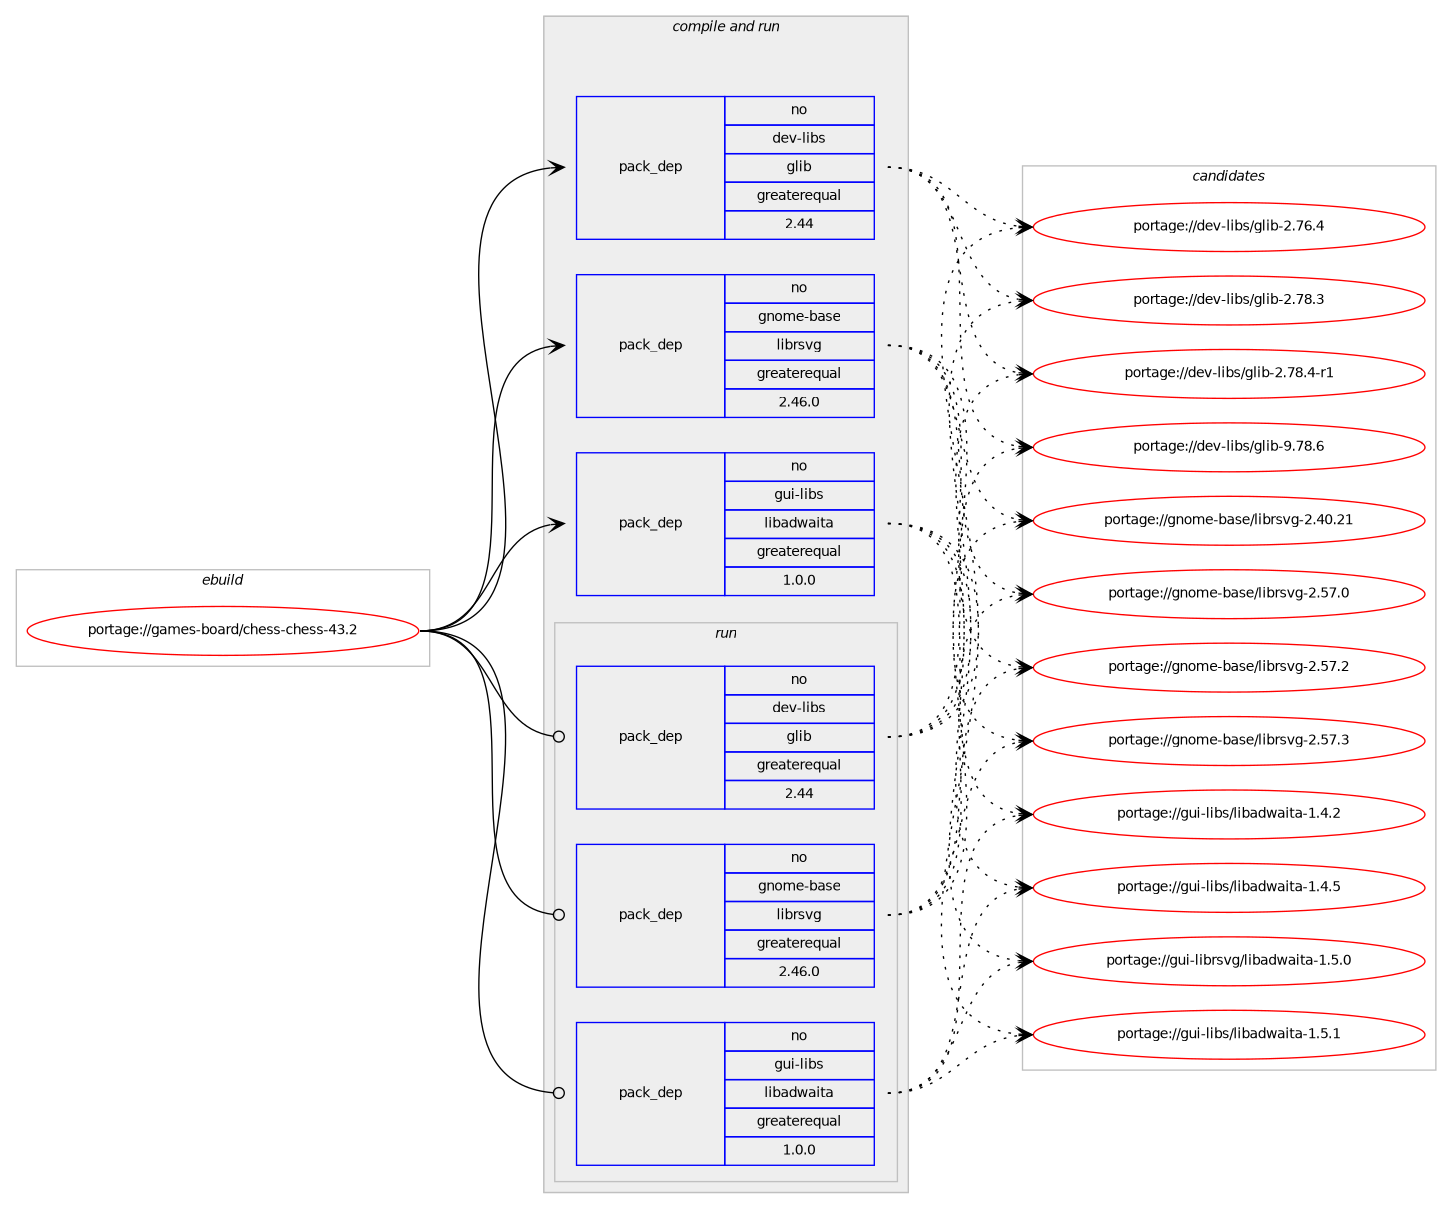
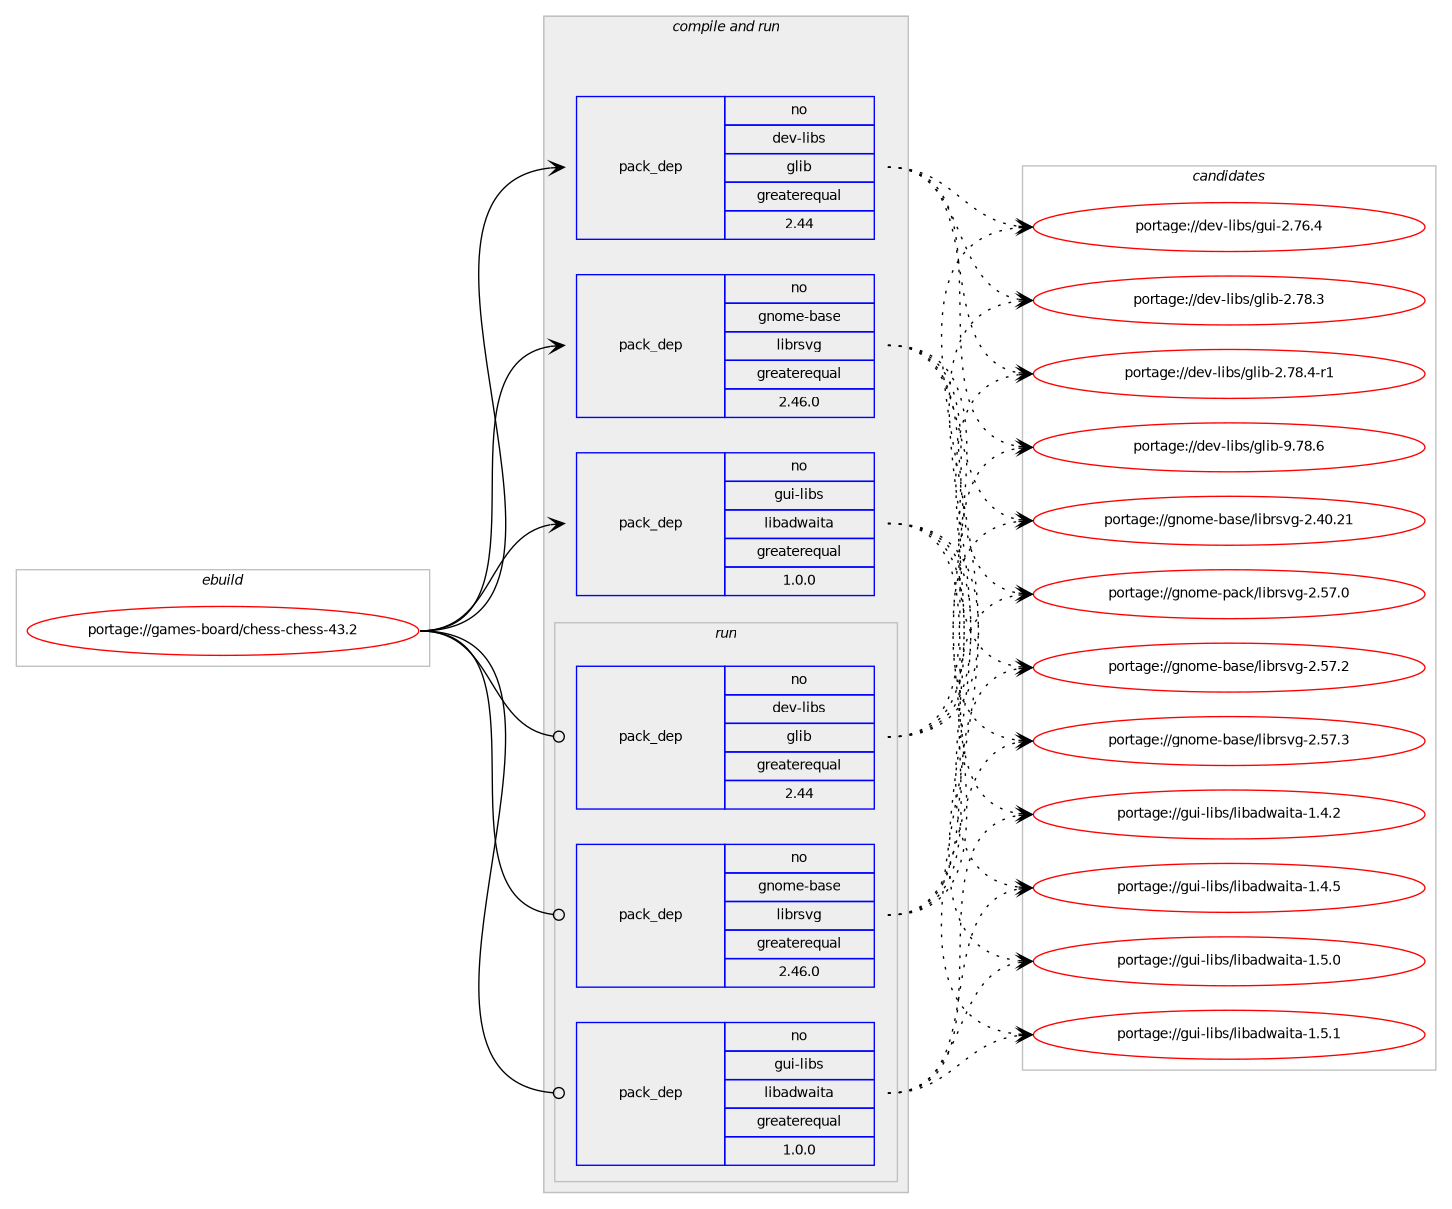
  digraph {
    compound=true
    concentrate=true
    fontname=Helvetica
    fontsize=10
    newrank=true
    rankdir=LR
    ranksep=1.5
    node [color=red fontname=Helvetica fontsize=10]
    edge [arrowhead=vee headport=w style=dotted tailport=e weight=100]
    n1 [label="portage://games-board/chess-chess-43.2" width=4]
    n2 [color=blue label=<<TABLE BORDER="0" CELLBORDER="1" CELLSPACING="0" CELLPADDING="4" WIDTH="220"><TR><TD ROWSPAN="6" CELLPADDING="30">pack_dep</TD></TR><TR><TD WIDTH="110">no</TD></TR><TR><TD>dev-libs</TD></TR><TR><TD>glib</TD></TR><TR><TD>greaterequal</TD></TR><TR><TD>2.44</TD></TR></TABLE>> shape=none]
    n3 [color=blue label=<<TABLE BORDER="0" CELLBORDER="1" CELLSPACING="0" CELLPADDING="4" WIDTH="220"><TR><TD ROWSPAN="6" CELLPADDING="30">pack_dep</TD></TR><TR><TD WIDTH="110">no</TD></TR><TR><TD>gnome-base</TD></TR><TR><TD>librsvg</TD></TR><TR><TD>greaterequal</TD></TR><TR><TD>2.46.0</TD></TR></TABLE>> shape=none]
    n4 [color=blue label=<<TABLE BORDER="0" CELLBORDER="1" CELLSPACING="0" CELLPADDING="4" WIDTH="220"><TR><TD ROWSPAN="6" CELLPADDING="30">pack_dep</TD></TR><TR><TD WIDTH="110">no</TD></TR><TR><TD>gui-libs</TD></TR><TR><TD>libadwaita</TD></TR><TR><TD>greaterequal</TD></TR><TR><TD>1.0.0</TD></TR></TABLE>> shape=none]
    n5 [color=blue label=<<TABLE BORDER="0" CELLBORDER="1" CELLSPACING="0" CELLPADDING="4" WIDTH="220"><TR><TD ROWSPAN="6" CELLPADDING="30">pack_dep</TD></TR><TR><TD WIDTH="110">no</TD></TR><TR><TD>dev-libs</TD></TR><TR><TD>glib</TD></TR><TR><TD>greaterequal</TD></TR><TR><TD>2.44</TD></TR></TABLE>> shape=none]
    n6 [color=blue label=<<TABLE BORDER="0" CELLBORDER="1" CELLSPACING="0" CELLPADDING="4" WIDTH="220"><TR><TD ROWSPAN="6" CELLPADDING="30">pack_dep</TD></TR><TR><TD WIDTH="110">no</TD></TR><TR><TD>gnome-base</TD></TR><TR><TD>librsvg</TD></TR><TR><TD>greaterequal</TD></TR><TR><TD>2.46.0</TD></TR></TABLE>> shape=none]
    n7 [color=blue label=<<TABLE BORDER="0" CELLBORDER="1" CELLSPACING="0" CELLPADDING="4" WIDTH="220"><TR><TD ROWSPAN="6" CELLPADDING="30">pack_dep</TD></TR><TR><TD WIDTH="110">no</TD></TR><TR><TD>gui-libs</TD></TR><TR><TD>libadwaita</TD></TR><TR><TD>greaterequal</TD></TR><TR><TD>1.0.0</TD></TR></TABLE>> shape=none]
-   n8 [label="portage://dev-libs/glib-2.76.4" width=4]
+   n8 [label="portage://dev-libs/gui-2.76.4" width=4]
    n9 [label="portage://dev-libs/glib-2.78.3" width=4]
    n10 [label="portage://dev-libs/glib-2.78.4-r1" width=4]
    n11 [label="portage://dev-libs/glib-9.78.6" width=4]
    n12 [label="portage://gnome-base/librsvg-2.40.21" width=4]
-   n13 [label="portage://gnome-base/librsvg-2.57.0" width=4]
+   n13 [label="portage://gnome-pack/librsvg-2.57.0" width=4]
    n14 [label="portage://gnome-base/librsvg-2.57.2" width=4]
    n15 [label="portage://gnome-base/librsvg-2.57.3" width=4]
    n16 [label="portage://gui-libs/libadwaita-1.4.2" width=4]
    n17 [label="portage://gui-libs/libadwaita-1.4.5" width=4]
-   n18 [label="portage://gui-librsvg/libadwaita-1.5.0" width=4]
+   n18 [label="portage://gui-libs/libadwaita-1.5.0" width=4]
    n19 [label="portage://gui-libs/libadwaita-1.5.1" width=4]
    subgraph cluster_1 {
      color=gray
      label=<<i>ebuild</i>>
      rank=same
      n1
    }
    subgraph cluster_2 {
      color=gray
      label=<<i>dependencies</i>>
      subgraph cluster_3 {
        color=gray
        fillcolor="#eeeeee"
        label=<<i>compile</i>>
        style=filled
        subgraph sub_4 {
          color=gray
          fillcolor="#eeeeee"
          label=<<i>compile</i>>
          style=filled
          n2
        }
        subgraph sub_5 {
          color=gray
          fillcolor="#eeeeee"
          label=<<i>compile</i>>
          style=filled
          n3
        }
        subgraph sub_6 {
          color=gray
          fillcolor="#eeeeee"
          label=<<i>compile</i>>
          style=filled
          n4
        }
      }
      subgraph cluster_7 {
        color=gray
        fillcolor="#eeeeee"
        label=<<i>compile and run</i>>
        style=filled
      }
      subgraph cluster_8 {
        color=gray
        fillcolor="#eeeeee"
        label=<<i>run</i>>
        style=filled
        subgraph sub_9 {
          color=gray
          fillcolor="#eeeeee"
          label=<<i>run</i>>
          style=filled
          n5
        }
        subgraph sub_10 {
          color=gray
          fillcolor="#eeeeee"
          label=<<i>run</i>>
          style=filled
          n6
        }
        subgraph sub_11 {
          color=gray
          fillcolor="#eeeeee"
          label=<<i>run</i>>
          style=filled
          n7
        }
      }
    }
    subgraph cluster_12 {
      color=gray
      label=<<i>candidates</i>>
      rank=same
      subgraph sub_13 {
        color=black
        label=<<i>candidates</i>>
        nodesep=1
        rank=same
        n8
        n9
        n10
        n11
      }
      subgraph sub_14 {
        color=black
        label=<<i>candidates</i>>
        nodesep=1
        rank=same
        n12
        n13
        n14
        n15
      }
      subgraph sub_15 {
        color=black
        label=<<i>candidates</i>>
        nodesep=1
        rank=same
        n12
        n13
        n14
        n15
      }
      subgraph sub_16 {
        color=black
        label=<<i>candidates</i>>
        nodesep=1
        rank=same
        n16
        n17
        n18
        n19
      }
      subgraph sub_17 {
        color=black
        label=<<i>candidates</i>>
        nodesep=1
        rank=same
        n8
        n9
        n10
        n11
      }
      subgraph sub_18 {
        color=black
        label=<<i>candidates</i>>
        nodesep=1
        rank=same
        n16
        n17
        n18
        n19
      }
    }
    n1 -> n2 [style=solid weight=20]
    n1 -> n3 [style=solid weight=20]
    n1 -> n4 [style=solid weight=20]
    n1 -> n5 [arrowhead=odot style=solid weight=20]
    n1 -> n6 [arrowhead=odot style=solid weight=20]
    n1 -> n7 [arrowhead=odot style=solid weight=20]
    n2 -> n8
    n2 -> n9
    n2 -> n10
    n2 -> n11
    n3 -> n12
    n3 -> n13
    n3 -> n14
    n3 -> n15
    n4 -> n16
    n4 -> n17
    n4 -> n18
    n4 -> n19
    n5 -> n8
    n5 -> n9
    n5 -> n10
    n5 -> n11
    n6 -> n12
    n6 -> n13
    n6 -> n14
    n6 -> n15
    n7 -> n16
    n7 -> n17
    n7 -> n18
    n7 -> n19
  }
